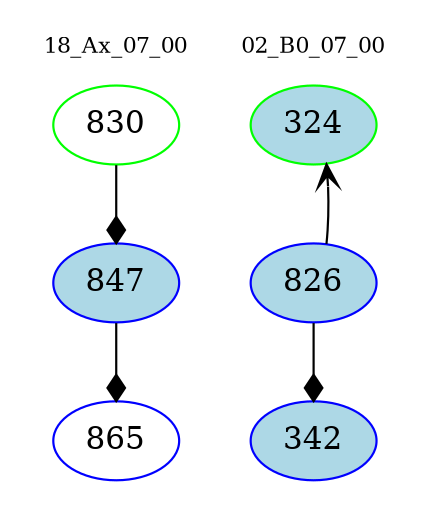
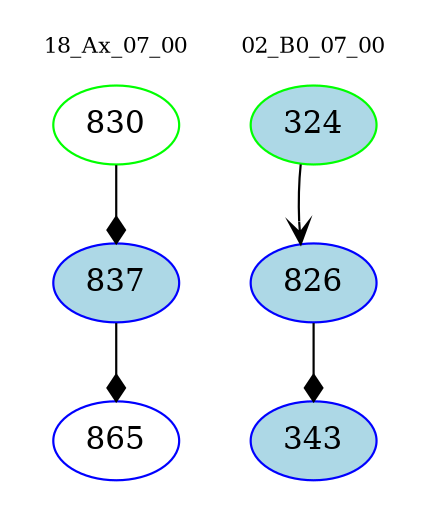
  digraph {
    node [color=blue fillcolor=lightblue style=filled]
    edge [arrowhead=diamond color=black]
    n1 [color=green fillcolor=white label=830]
-   n2 [label=847]
+   n2 [label=837]
    n3 [fillcolor=white label=865]
    n4 [color=green label=324]
    n5 [label=826]
-   n6 [label=342]
+   n6 [label=343]
    subgraph cluster_1 {
      color=white
      fontsize=10
      label="18_Ax_07_00"
      n1
      n2
      n3
    }
    subgraph cluster_2 {
      color=white
      fontsize=10
      label="02_B0_07_00"
      n4
      n5
      n6
    }
    n1 -> n2
    n2 -> n3
-   n5 -> n4 [arrowhead=vee]
+   n4 -> n5 [arrowhead=vee]
    n5 -> n6
  }
